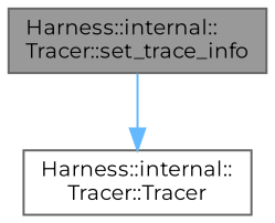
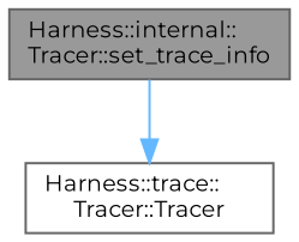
  digraph {
    rankdir=TB
    fontname=Montserrat
    node [fontname=Montserrat fontsize=10 shape=box style=filled]
    n1 [color=gray40 fillcolor=grey60 fontcolor=black height=0.2 label="Harness::internal::\lTracer::set_trace_info" width=0.4]
-   n2 [color=grey40 fillcolor=white height=0.2 label="Harness::internal::\lTracer::Tracer" width=0.4]
+   n2 [color=grey40 fillcolor=white height=0.2 label="Harness::trace::\lTracer::Tracer" width=0.4]
    n1 -> n2 [color=steelblue1 fontname=Montserrat fontsize=10 labelfontname=Helvetica labelfontsize=10 style=solid]
  }
